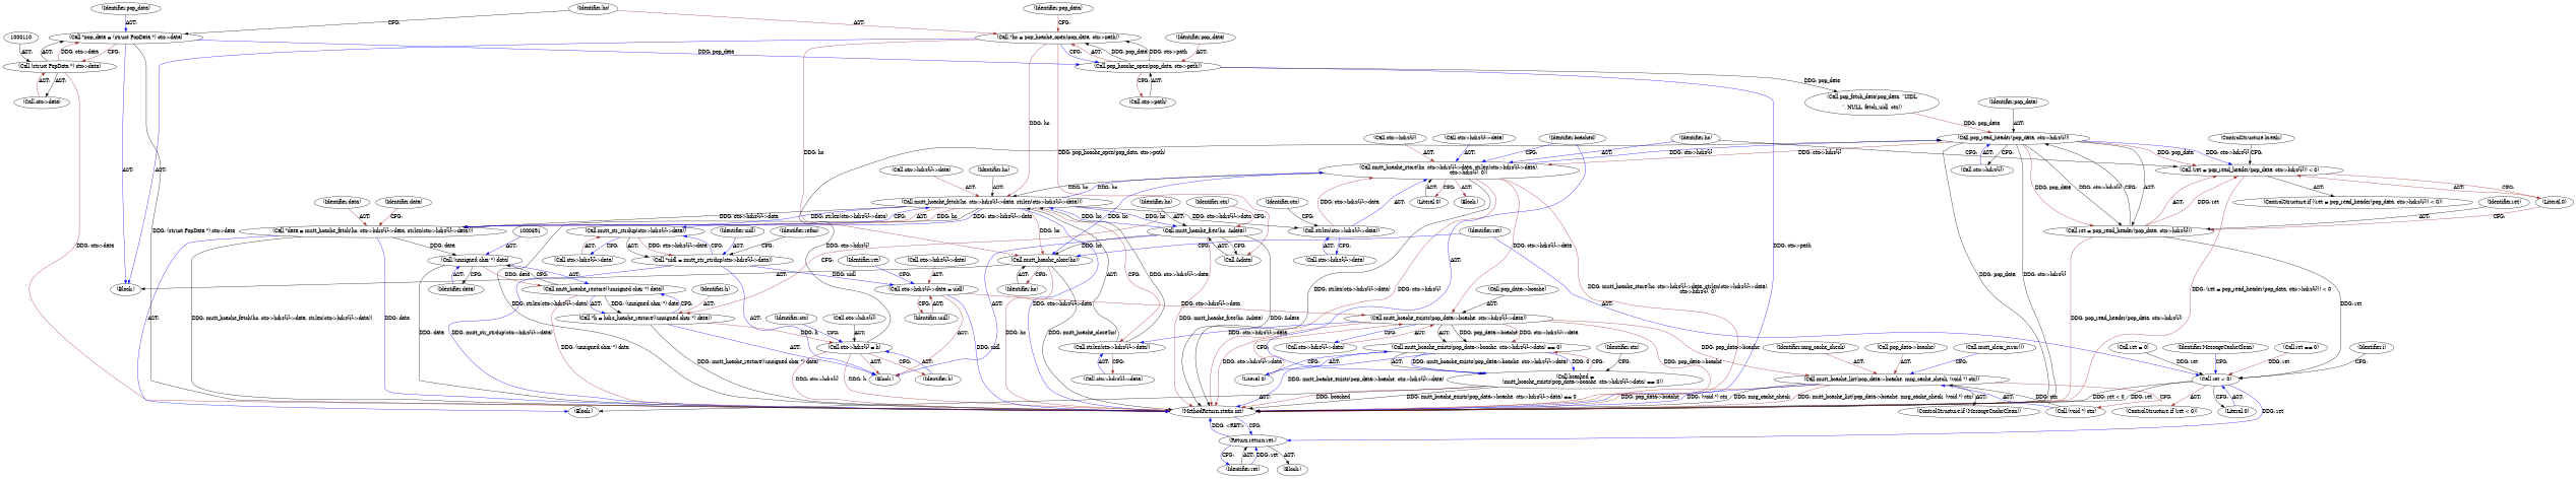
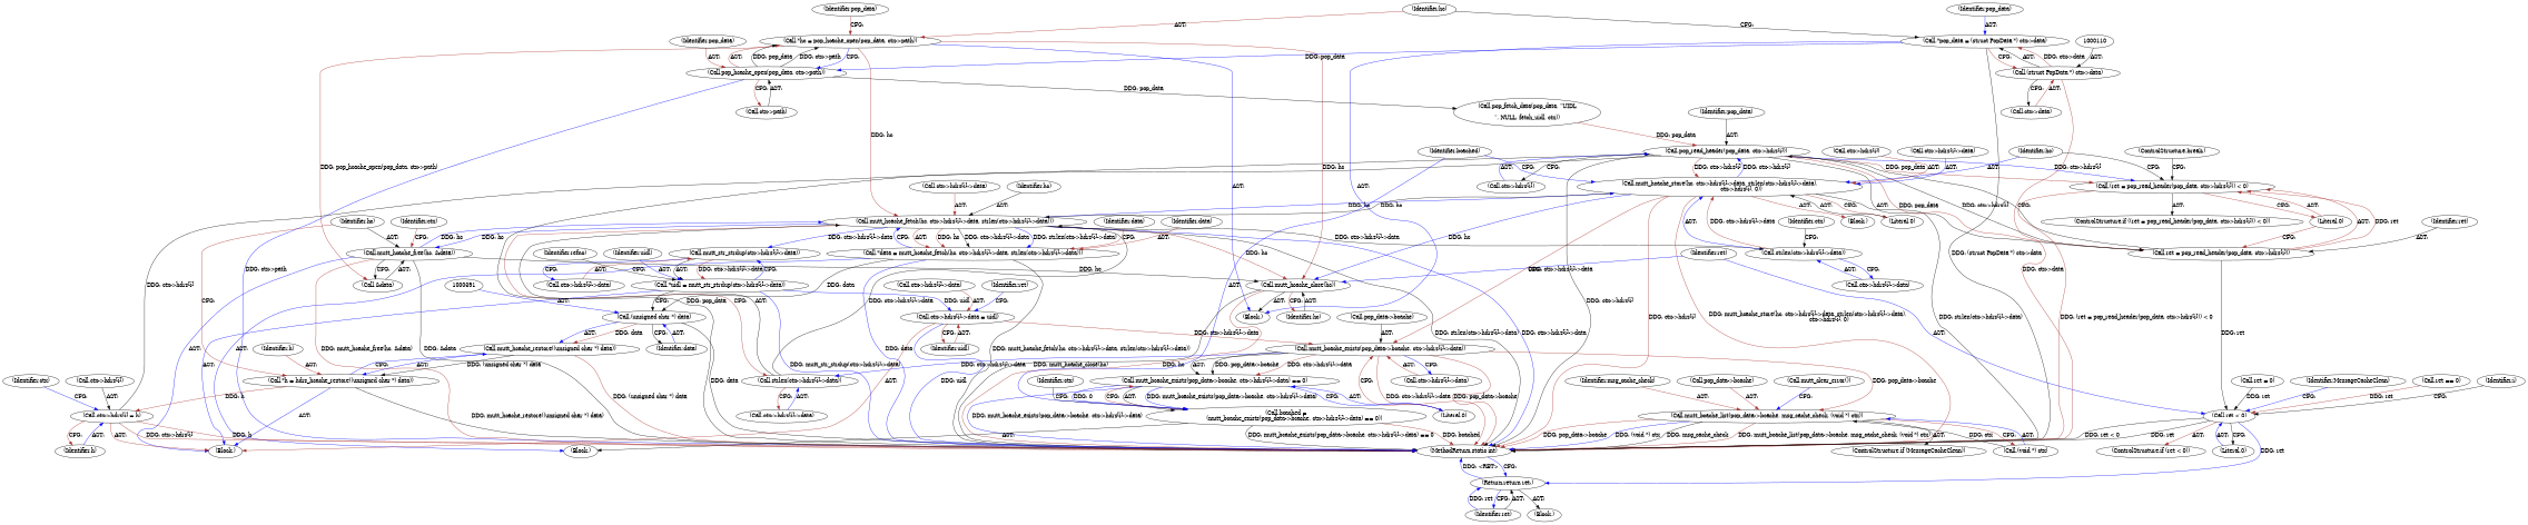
  digraph {
    edge [color=brown]
    n1 [label="(Call,*hc = pop_hcache_open(pop_data, ctx->path))"]
    n2 [label="(Call,pop_hcache_open(pop_data, ctx->path))"]
    n3 [label="(Call,mutt_hcache_fetch(hc, ctx->hdrs[i]->data, strlen(ctx->hdrs[i]->data)))"]
    n4 [label="(Call,mutt_hcache_close(hc))"]
    n5 [label="(Block,)"]
    n6 [label="(Call,&data)"]
    n7 [label="(MethodReturn,static int)"]
    n8 [label="(Call,ctx->path)"]
    n9 [label="(Call,pop_fetch_data(pop_data, \"UIDL\r\n\", NULL, fetch_uidl, ctx))"]
    n10 [label="(Call,*data = mutt_hcache_fetch(hc, ctx->hdrs[i]->data, strlen(ctx->hdrs[i]->data)))"]
    n11 [label="(Call,mutt_hcache_store(hc, ctx->hdrs[i]->data, strlen(ctx->hdrs[i]->data),\n                          ctx->hdrs[i], 0))"]
    n12 [label="(Call,strlen(ctx->hdrs[i]->data))"]
    n13 [label="(Call,mutt_str_strdup(ctx->hdrs[i]->data))"]
    n14 [label="(Call,mutt_hcache_free(hc, &data))"]
    n15 [label="(Call,strlen(ctx->hdrs[i]->data))"]
    n16 [label="(Identifier,hc)"]
    n17 [label="(Return,return ret;)"]
    n18 [label="(Call,pop_read_header(pop_data, ctx->hdrs[i]))"]
    n19 [label="(Call,*pop_data = (struct PopData *) ctx->data)"]
    n20 [label="(Call,(struct PopData *) ctx->data)"]
    n21 [label="(Call,ctx->data)"]
    n22 [label="(Call,(unsigned char *) data)"]
    n23 [label="(Block,)"]
    n24 [label="(Call,mutt_bcache_exists(pop_data->bcache, ctx->hdrs[i]->data))"]
    n25 [label="(Literal,0)"]
    n26 [label="(Block,)"]
    n27 [label="(Call,ctx->hdrs[i]->data)"]
    n28 [label="(Call,*uidl = mutt_str_strdup(ctx->hdrs[i]->data))"]
    n29 [label="(Call,ctx->hdrs[i]->data)"]
    n30 [label="(Block,)"]
    n31 [label="(Call,ctx->hdrs[i]->data)"]
    n32 [label="(Call,mutt_hcache_restore((unsigned char *) data))"]
    n33 [label="(Identifier,data)"]
    n34 [label="(Call,*h = hdrs_hcache_restore((unsigned char *) data))"]
    n35 [label="(Call,ctx->hdrs[i] = h)"]
    n36 [label="(Identifier,h)"]
    n37 [label="(Call,(ret = pop_read_header(pop_data, ctx->hdrs[i])) < 0)"]
    n38 [label="(Call,ret = pop_read_header(pop_data, ctx->hdrs[i]))"]
    n39 [label="(Call,ctx->hdrs[i])"]
    n40 [label="(Literal,0)"]
    n41 [label="(ControlStructure,if ((ret = pop_read_header(pop_data, ctx->hdrs[i])) < 0))"]
    n42 [label="(Call,ret < 0)"]
    n43 [label="(ControlStructure,if (ret < 0))"]
    n44 [label="(Literal,0)"]
    n45 [label="(Identifier,ret)"]
    n46 [label="(Block,)"]
    n47 [label="(Call,mutt_bcache_exists(pop_data->bcache, ctx->hdrs[i]->data) == 0)"]
    n48 [label="(Call,mutt_bcache_list(pop_data->bcache, msg_cache_check, (void *) ctx))"]
    n49 [label="(Call,ctx->hdrs[i]->data)"]
    n50 [label="(Call,bcached =\n          (mutt_bcache_exists(pop_data->bcache, ctx->hdrs[i]->data) == 0))"]
    n51 [label="(Literal,0)"]
    n52 [label="(Call,(void *) ctx)"]
    n53 [label="(ControlStructure,if (MessageCacheClean))"]
    n54 [label="(Call,ctx->hdrs[i]->data = uidl)"]
    n55 [label="(Identifier,uidl)"]
    n56 [label="(Call,ret = 0)"]
    n57 [label="(Identifier,ctx)"]
    n58 [label="(Identifier,ret)"]
    n59 [label="(Identifier,data)"]
    n60 [label="(Identifier,pop_data)"]
    n61 [label="(Identifier,hc)"]
    n62 [label="(Call,ctx->hdrs[i]->data)"]
    n63 [label="(Identifier,MessageCacheClean)"]
    n64 [label="(Identifier,ctx)"]
    n65 [label="(Identifier,bcached)"]
    n66 [label="(Identifier,pop_data)"]
    n67 [label="(Identifier,hc)"]
    n68 [label="(Identifier,pop_data)"]
    n69 [label="(Call,pop_data->bcache)"]
    n70 [label="(Identifier,h)"]
    n71 [label="(Call,ret == 0)"]
    n72 [label="(Identifier,refno)"]
    n73 [label="(Identifier,pop_data)"]
    n74 [label="(Identifier,ctx)"]
    n75 [label="(Call,ctx->hdrs[i])"]
    n76 [label="(Identifier,uidl)"]
    n77 [label="(Identifier,ctx)"]
    n78 [label="(Identifier,hc)"]
    n79 [label="(Identifier,hc)"]
    n80 [label="(Identifier,i)"]
    n81 [label="(Call,ctx->hdrs[i]->data)"]
    n82 [label="(Call,ctx->hdrs[i])"]
    n83 [label="(ControlStructure,break;)"]
    n84 [label="(Call,pop_data->bcache)"]
    n85 [label="(Identifier,ret)"]
    n86 [label="(Identifier,data)"]
    n87 [label="(Identifier,ret)"]
    n88 [label="(Call,ctx->hdrs[i]->data)"]
    n89 [label="(Call,mutt_clear_error())"]
    n90 [label="(Identifier,msg_cache_check)"]
    1000110
    1000391
    n1 -> n2 [color=blue label="CFG: "]
    n1 -> n3 [label="DDG: hc"]
    n1 -> n4 [label="DDG: hc"]
    n1 -> n5 [color=blue label="AST: "]
    n1 -> n6 [label="DDG: pop_hcache_open(pop_data, ctx->path)"]
    n2 -> n1 [label="AST: "]
    n2 -> n1 [color=black label="DDG: pop_data"]
    n2 -> n1 [color=black label="DDG: ctx->path"]
    n2 -> n7 [color=blue label="DDG: ctx->path"]
    n2 -> n8 [label="CFG: "]
    n2 -> n9 [color=black label="DDG: pop_data"]
    n3 -> n4 [label="DDG: hc"]
    n3 -> n7 [color=black label="DDG: strlen(ctx->hdrs[i]->data)"]
    n3 -> n7 [color=blue label="DDG: ctx->hdrs[i]->data"]
    n3 -> n10 [label="AST: "]
    n3 -> n10 [label="DDG: hc"]
    n3 -> n10 [color=black label="DDG: ctx->hdrs[i]->data"]
    n3 -> n10 [color=blue label="DDG: strlen(ctx->hdrs[i]->data)"]
    n3 -> n11 [color=blue label="DDG: hc"]
    n3 -> n12 [label="CFG: "]
    n3 -> n13 [color=blue label="DDG: ctx->hdrs[i]->data"]
    n3 -> n14 [color=blue label="DDG: hc"]
    n3 -> n15 [color=black label="DDG: ctx->hdrs[i]->data"]
    n4 -> n5 [color=black label="AST: "]
    n4 -> n7 [label="DDG: hc"]
    n4 -> n7 [color=black label="DDG: mutt_hcache_close(hc)"]
    n4 -> n16 [label="CFG: "]
    n6 -> n14 [color=black label="AST: "]
    n7 -> n17 [color=blue label="CFG: "]
    n8 -> n2 [color=black label="AST: "]
    n9 -> n18 [label="DDG: pop_data"]
    n10 -> n3 [color=blue label="CFG: "]
    n10 -> n7 [color=blue label="DDG: data"]
    n10 -> n7 [color=black label="DDG: mutt_hcache_fetch(hc, ctx->hdrs[i]->data, strlen(ctx->hdrs[i]->data))"]
    n10 -> n22 [color=black label="DDG: data"]
    n10 -> n23 [color=blue label="AST: "]
    n11 -> n3 [color=black label="DDG: hc"]
    n11 -> n4 [color=blue label="DDG: hc"]
    n11 -> n7 [label="DDG: mutt_hcache_store(hc, ctx->hdrs[i]->data, strlen(ctx->hdrs[i]->data),\n                          ctx->hdrs[i], 0)"]
    n11 -> n7 [color=black label="DDG: strlen(ctx->hdrs[i]->data)"]
    n11 -> n7 [label="DDG: ctx->hdrs[i]"]
    n11 -> n18 [color=blue label="DDG: ctx->hdrs[i]"]
    n11 -> n24 [label="DDG: ctx->hdrs[i]->data"]
    n11 -> n25 [label="CFG: "]
    n11 -> n26 [label="AST: "]
    n12 -> n3 [color=black label="AST: "]
    n12 -> n3 [color=black label="DDG: ctx->hdrs[i]->data"]
    n12 -> n27 [label="CFG: "]
    n13 -> n28 [color=black label="AST: "]
    n13 -> n28 [label="DDG: ctx->hdrs[i]->data"]
    n13 -> n29 [color=blue label="CFG: "]
    n14 -> n3 [color=blue label="DDG: hc"]
    n14 -> n4 [color=black label="DDG: hc"]
    n14 -> n6 [color=black label="CFG: "]
    n14 -> n7 [label="DDG: mutt_hcache_free(hc, &data)"]
    n14 -> n7 [color=black label="DDG: &data"]
    n14 -> n30 [color=blue label="AST: "]
    n15 -> n11 [color=blue label="AST: "]
    n15 -> n11 [label="DDG: ctx->hdrs[i]->data"]
    n15 -> n31 [color=blue label="CFG: "]
    n16 -> n4 [color=black label="AST: "]
    n17 -> n7 [color=blue label="DDG: <RET>"]
    n17 -> n45 [color=blue label="CFG: "]
    n17 -> n46 [color=black label="AST: "]
    n18 -> n7 [color=black label="DDG: pop_data"]
    n18 -> n7 [color=black label="DDG: ctx->hdrs[i]"]
    n18 -> n11 [label="DDG: ctx->hdrs[i]"]
    n18 -> n37 [label="DDG: pop_data"]
    n18 -> n37 [color=blue label="DDG: ctx->hdrs[i]"]
    n18 -> n38 [color=black label="AST: "]
    n18 -> n38 [label="DDG: pop_data"]
    n18 -> n38 [color=black label="DDG: ctx->hdrs[i]"]
    n18 -> n39 [color=black label="CFG: "]
    n19 -> n2 [color=blue label="DDG: pop_data"]
    n19 -> n5 [color=blue label="AST: "]
    n19 -> n7 [color=black label="DDG: (struct PopData *) ctx->data"]
    n19 -> n20 [label="CFG: "]
    n20 -> n7 [label="DDG: ctx->data"]
    n20 -> n19 [color=black label="AST: "]
    n20 -> n19 [label="DDG: ctx->data"]
-   n20 -> n21 [color=black label="AST: "]
+   n20 -> n21 [color=black label="CFG: "]
    n21 -> n20 [label="AST: "]
    n22 -> n7 [color=black label="DDG: data"]
    n22 -> n32 [color=blue label="AST: "]
    n22 -> n32 [label="DDG: data"]
    n22 -> n33 [color=black label="CFG: "]
    n24 -> n7 [label="DDG: pop_data->bcache"]
    n24 -> n7 [label="DDG: ctx->hdrs[i]->data"]
    n24 -> n12 [color=blue label="DDG: ctx->hdrs[i]->data"]
    n24 -> n47 [color=black label="AST: "]
    n24 -> n47 [color=black label="DDG: pop_data->bcache"]
    n24 -> n47 [label="DDG: ctx->hdrs[i]->data"]
    n24 -> n48 [label="DDG: pop_data->bcache"]
    n24 -> n49 [color=blue label="CFG: "]
    n25 -> n11 [color=black label="AST: "]
    n27 -> n12 [color=blue label="AST: "]
    n28 -> n7 [color=blue label="DDG: mutt_str_strdup(ctx->hdrs[i]->data)"]
    n28 -> n13 [color=blue label="CFG: "]
    n28 -> n30 [color=blue label="AST: "]
    n28 -> n54 [color=blue label="DDG: uidl"]
    n29 -> n13 [label="AST: "]
    n31 -> n15 [color=blue label="AST: "]
    n32 -> n7 [label="DDG: (unsigned char *) data"]
-   n32 -> n22 [color=black label="CFG: "]
+   n28 -> n22 [color=black label="CFG: "]
    n32 -> n34 [color=blue label="AST: "]
    n32 -> n34 [color=black label="DDG: (unsigned char *) data"]
    n33 -> n22 [color=blue label="AST: "]
    n34 -> n7 [color=black label="DDG: mutt_hcache_restore((unsigned char *) data)"]
    n34 -> n30 [color=blue label="AST: "]
    n34 -> n32 [color=blue label="CFG: "]
    n34 -> n35 [label="DDG: h"]
    n35 -> n7 [label="DDG: ctx->hdrs[i]"]
    n35 -> n7 [label="DDG: h"]
    n35 -> n18 [color=black label="DDG: ctx->hdrs[i]"]
    n35 -> n30 [label="AST: "]
    n35 -> n36 [label="CFG: "]
    n36 -> n35 [color=blue label="AST: "]
    n37 -> n7 [label="DDG: (ret = pop_read_header(pop_data, ctx->hdrs[i])) < 0"]
    n37 -> n40 [label="CFG: "]
    n37 -> n41 [color=black label="AST: "]
-   n38 -> n7 [label="DDG: pop_read_header(pop_data, ctx->hdrs[i])"]
    n38 -> n18 [color=black label="CFG: "]
    n38 -> n37 [label="AST: "]
    n38 -> n37 [label="DDG: ret"]
    n38 -> n42 [color=black label="DDG: ret"]
    n39 -> n18 [color=blue label="AST: "]
    n40 -> n37 [label="AST: "]
    n40 -> n38 [label="CFG: "]
    n42 -> n7 [color=black label="DDG: ret < 0"]
    n42 -> n7 [color=black label="DDG: ret"]
    n42 -> n17 [color=blue label="DDG: ret"]
    n42 -> n43 [label="AST: "]
    n42 -> n44 [color=black label="CFG: "]
    n44 -> n42 [color=blue label="AST: "]
    n45 -> n17 [color=black label="AST: "]
    n45 -> n17 [color=blue label="DDG: ret"]
    n47 -> n7 [color=blue label="DDG: mutt_bcache_exists(pop_data->bcache, ctx->hdrs[i]->data)"]
    n47 -> n50 [color=black label="AST: "]
    n47 -> n50 [color=blue label="DDG: mutt_bcache_exists(pop_data->bcache, ctx->hdrs[i]->data)"]
    n47 -> n50 [color=blue label="DDG: 0"]
    n47 -> n51 [color=blue label="CFG: "]
    n48 -> n7 [label="DDG: mutt_bcache_list(pop_data->bcache, msg_cache_check, (void *) ctx)"]
    n48 -> n7 [label="DDG: pop_data->bcache"]
    n48 -> n7 [color=blue label="DDG: (void *) ctx"]
    n48 -> n7 [color=black label="DDG: msg_cache_check"]
    n48 -> n52 [label="CFG: "]
    n48 -> n53 [color=black label="AST: "]
    n49 -> n24 [label="AST: "]
    n50 -> n7 [color=black label="DDG: mutt_bcache_exists(pop_data->bcache, ctx->hdrs[i]->data) == 0"]
    n50 -> n7 [label="DDG: bcached"]
    n50 -> n23 [color=black label="AST: "]
    n50 -> n47 [label="CFG: "]
    n51 -> n24 [label="CFG: "]
    n51 -> n47 [color=blue label="AST: "]
    n52 -> n48 [color=blue label="AST: "]
    n52 -> n48 [color=black label="DDG: ctx"]
    n54 -> n7 [color=blue label="DDG: uidl"]
    n54 -> n24 [label="DDG: ctx->hdrs[i]->data"]
    n54 -> n30 [label="AST: "]
    n54 -> n55 [label="CFG: "]
    n55 -> n54 [label="AST: "]
    n56 -> n42 [color=black label="DDG: ret"]
    n57 -> n35 [color=blue label="CFG: "]
    n58 -> n54 [color=blue label="CFG: "]
    n59 -> n10 [label="AST: "]
    n60 -> n1 [label="CFG: "]
    n61 -> n11 [color=blue label="AST: "]
    n61 -> n37 [color=black label="CFG: "]
    n62 -> n11 [color=blue label="AST: "]
    n63 -> n42 [color=blue label="CFG: "]
    n64 -> n50 [color=black label="CFG: "]
    n65 -> n11 [color=blue label="CFG: "]
    n65 -> n50 [color=blue label="AST: "]
    n66 -> n19 [color=blue label="AST: "]
    n67 -> n3 [color=black label="AST: "]
    n68 -> n2 [label="AST: "]
    n69 -> n24 [color=black label="AST: "]
    n70 -> n34 [label="AST: "]
    n71 -> n42 [label="DDG: ret"]
    n72 -> n28 [color=black label="CFG: "]
    n73 -> n18 [color=black label="AST: "]
    n74 -> n14 [label="CFG: "]
    n75 -> n11 [label="AST: "]
    n76 -> n28 [color=blue label="AST: "]
    n77 -> n15 [color=black label="CFG: "]
    n78 -> n1 [label="AST: "]
    n78 -> n19 [color=black label="CFG: "]
    n79 -> n14 [color=black label="AST: "]
    n79 -> n34 [label="CFG: "]
    n80 -> n42 [color=black label="CFG: "]
    n81 -> n54 [label="AST: "]
    n82 -> n35 [color=black label="AST: "]
    n83 -> n37 [color=black label="CFG: "]
    n84 -> n48 [label="AST: "]
    n85 -> n38 [color=black label="AST: "]
    n86 -> n10 [label="CFG: "]
    n87 -> n4 [color=blue label="CFG: "]
    n87 -> n42 [color=blue label="AST: "]
    n88 -> n3 [label="AST: "]
    n89 -> n48 [color=blue label="CFG: "]
    n90 -> n48 [label="AST: "]
    1000110 -> n20 [color=black label="AST: "]
    1000391 -> n22 [color=blue label="AST: "]
  }
